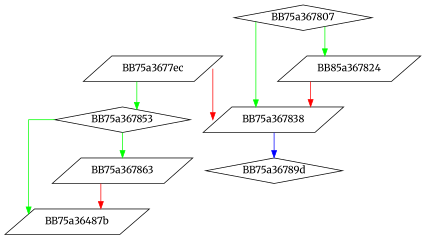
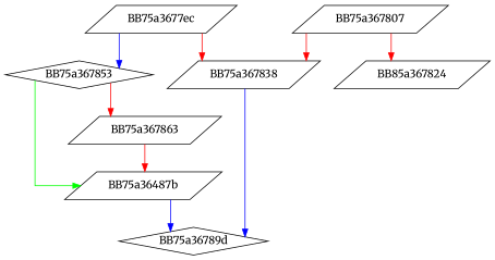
  digraph {
    fontname=Merriweather
    splines=ortho
    node [fontname=Merriweather shape=parallelogram]
    edge [color=red fontname=Merriweather]
    BB75a367853 [shape=diamond]
    BB75a3677ec
    BB75a367838
    n4 [label=BB75a36487b]
    n5 [label=BB75a367863]
-   BB75a367807 [shape=diamond]
+   BB75a367807
    n7 [label=BB85a367824]
    BB75a36789d [shape=diamond]
    BB75a367853 -> n4 [color=green]
-   BB75a367853 -> n5 [color=green]
-   BB75a3677ec -> BB75a367853 [color=green]
+   BB75a367853 -> n5
+   BB75a3677ec -> BB75a367853 [color=blue]
    BB75a3677ec -> BB75a367838
    BB75a367838 -> BB75a36789d [color=blue]
+   n4 -> BB75a36789d [color=blue]
    n5 -> n4
-   BB75a367807 -> BB75a367838 [color=green]
-   BB75a367807 -> n7 [color=green]
-   n7 -> BB75a367838
+   BB75a367807 -> BB75a367838
+   BB75a367807 -> n7
  }
